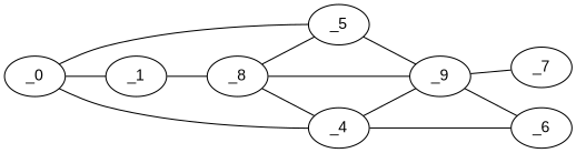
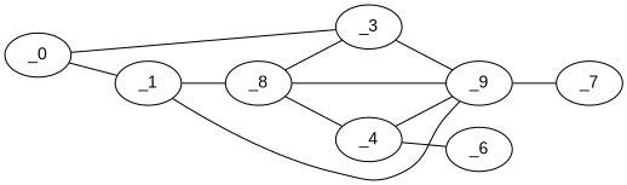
  graph {
    fontname="Liberation Sans"
    rankdir=LR
    node [fontname="Liberation Sans" y=26]
    edge [fontname="Liberation Sans" valence=1]
    _0 [x=45]
    _1 [x=55]
-   _3 [x=66 y=19 label=_5]
+   _3 [x=66 y=19]
    _4 [x=72 y=44]
    n5 [label=_8 x=63 y=27]
    n6 [label=_9 x=74 y=21]
    _6 [x=98 y=45]
    _7 [x=101 y=42]
    _0 -- _1 [valence=2]
    _0 -- _3
-   _0 -- _4
    _1 -- n5 [valence=2]
    _3 -- n6
    _4 -- n6
    _4 -- _6
    n5 -- _3 [valence=2]
    n5 -- _4 [valence=2]
    n5 -- n6 [valence=2]
-   n6 -- _6
+   n6 -- _1
    n6 -- _7
  }
